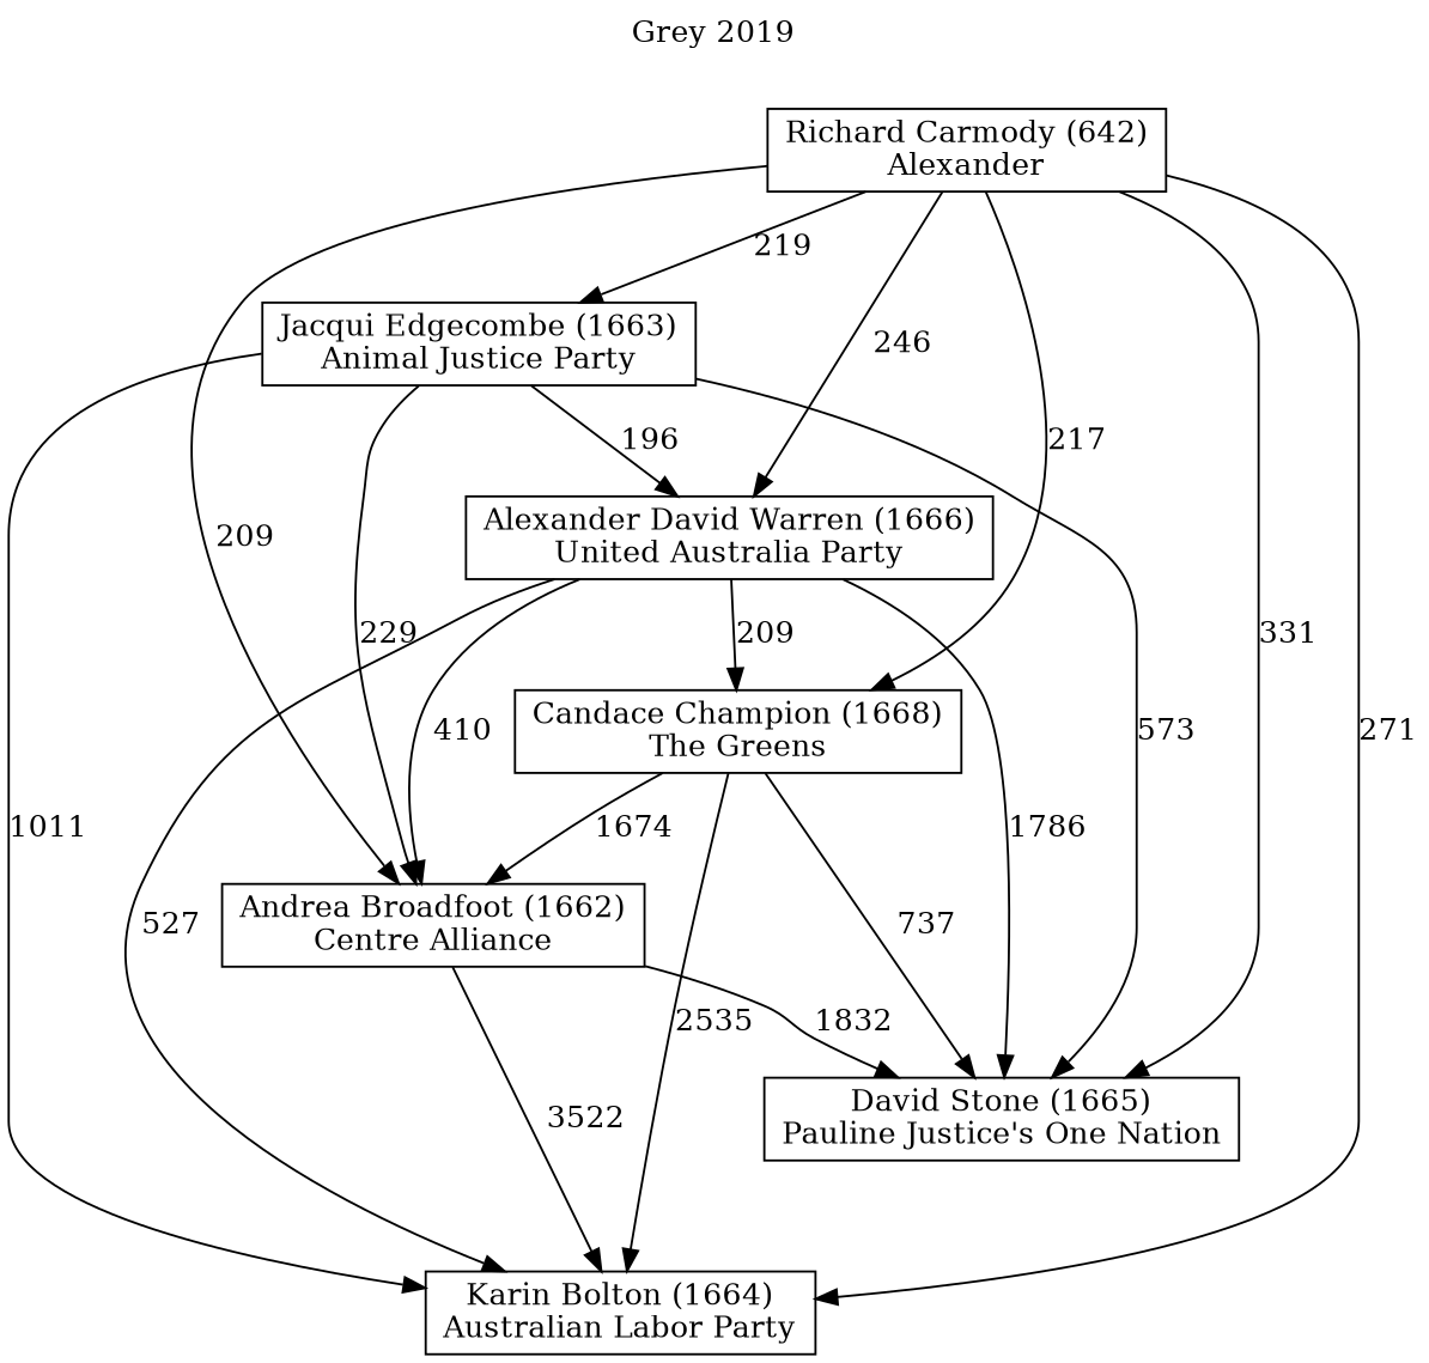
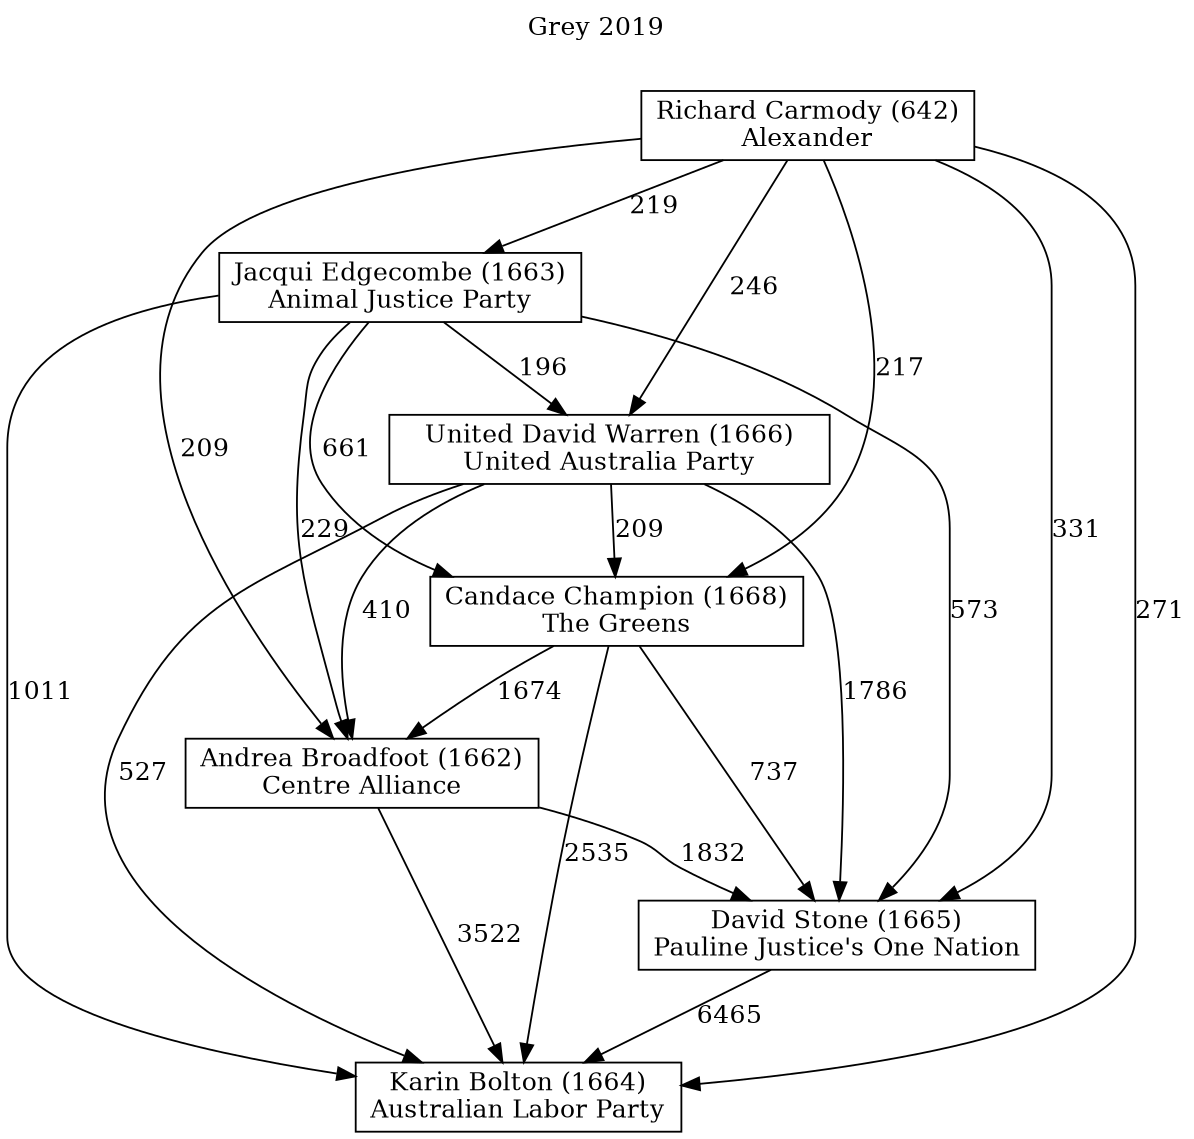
  digraph {
    label="Grey 2019"
    labelloc=t
    mclimit=10
    node [shape=box]
-   n1 [label="Alexander David Warren (1666)\nUnited Australia Party"]
+   n1 [label="United David Warren (1666)\nUnited Australia Party"]
    n2 [label="Andrea Broadfoot (1662)\nCentre Alliance"]
    n3 [label="Candace Champion (1668)\nThe Greens"]
    n4 [label="David Stone (1665)\nPauline Justice's One Nation"]
    n5 [label="Karin Bolton (1664)\nAustralian Labor Party"]
    n6 [label="Jacqui Edgecombe (1663)\nAnimal Justice Party"]
    n7 [label="Richard Carmody (642)\nAlexander"]
    n1 -> n2 [label=410]
    n1 -> n3 [label=209]
    n1 -> n4 [label=1786]
    n1 -> n5 [label=527]
    n2 -> n4 [label=1832]
    n2 -> n5 [label=3522]
    n3 -> n2 [label=1674]
    n3 -> n4 [label=737]
    n3 -> n5 [label=2535]
+   n4 -> n5 [label=6465]
    n6 -> n1 [label=196]
    n6 -> n2 [label=229]
+   n6 -> n3 [label=661]
    n6 -> n4 [label=573]
    n6 -> n5 [label=1011]
    n7 -> n1 [label=246]
    n7 -> n2 [label=209]
    n7 -> n3 [label=217]
    n7 -> n4 [label=331]
    n7 -> n5 [label=271]
    n7 -> n6 [label=219]
  }
